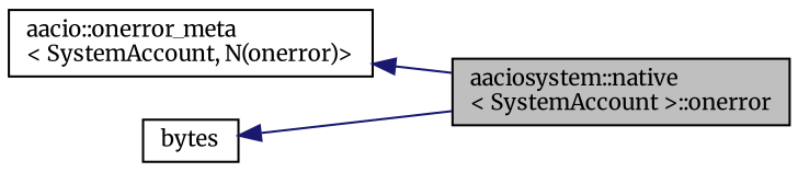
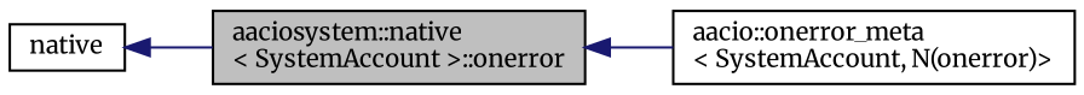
  digraph {
    fontname=Merriweather
    rankdir=LR
    node [color=black fillcolor=white fontname=Merriweather fontsize=10 shape=record style=filled]
    edge [color=midnightblue dir=back fontname=Merriweather fontsize=10 labelfontname=Helvetica labelfontsize=10 style=solid]
    n1 [fillcolor=grey75 fontcolor=black height=0.2 label="aaciosystem::native\l\< SystemAccount \>::onerror" width=0.4]
    n2 [height=0.2 label="aacio::onerror_meta\l\< SystemAccount, N(onerror)\>" width=0.4]
-   n3 [height=0.2 label=bytes width=0.4]
-   n2 -> n1
+   n3 [height=0.2 label=native width=0.4]
+   n1 -> n2
    n3 -> n1
  }
